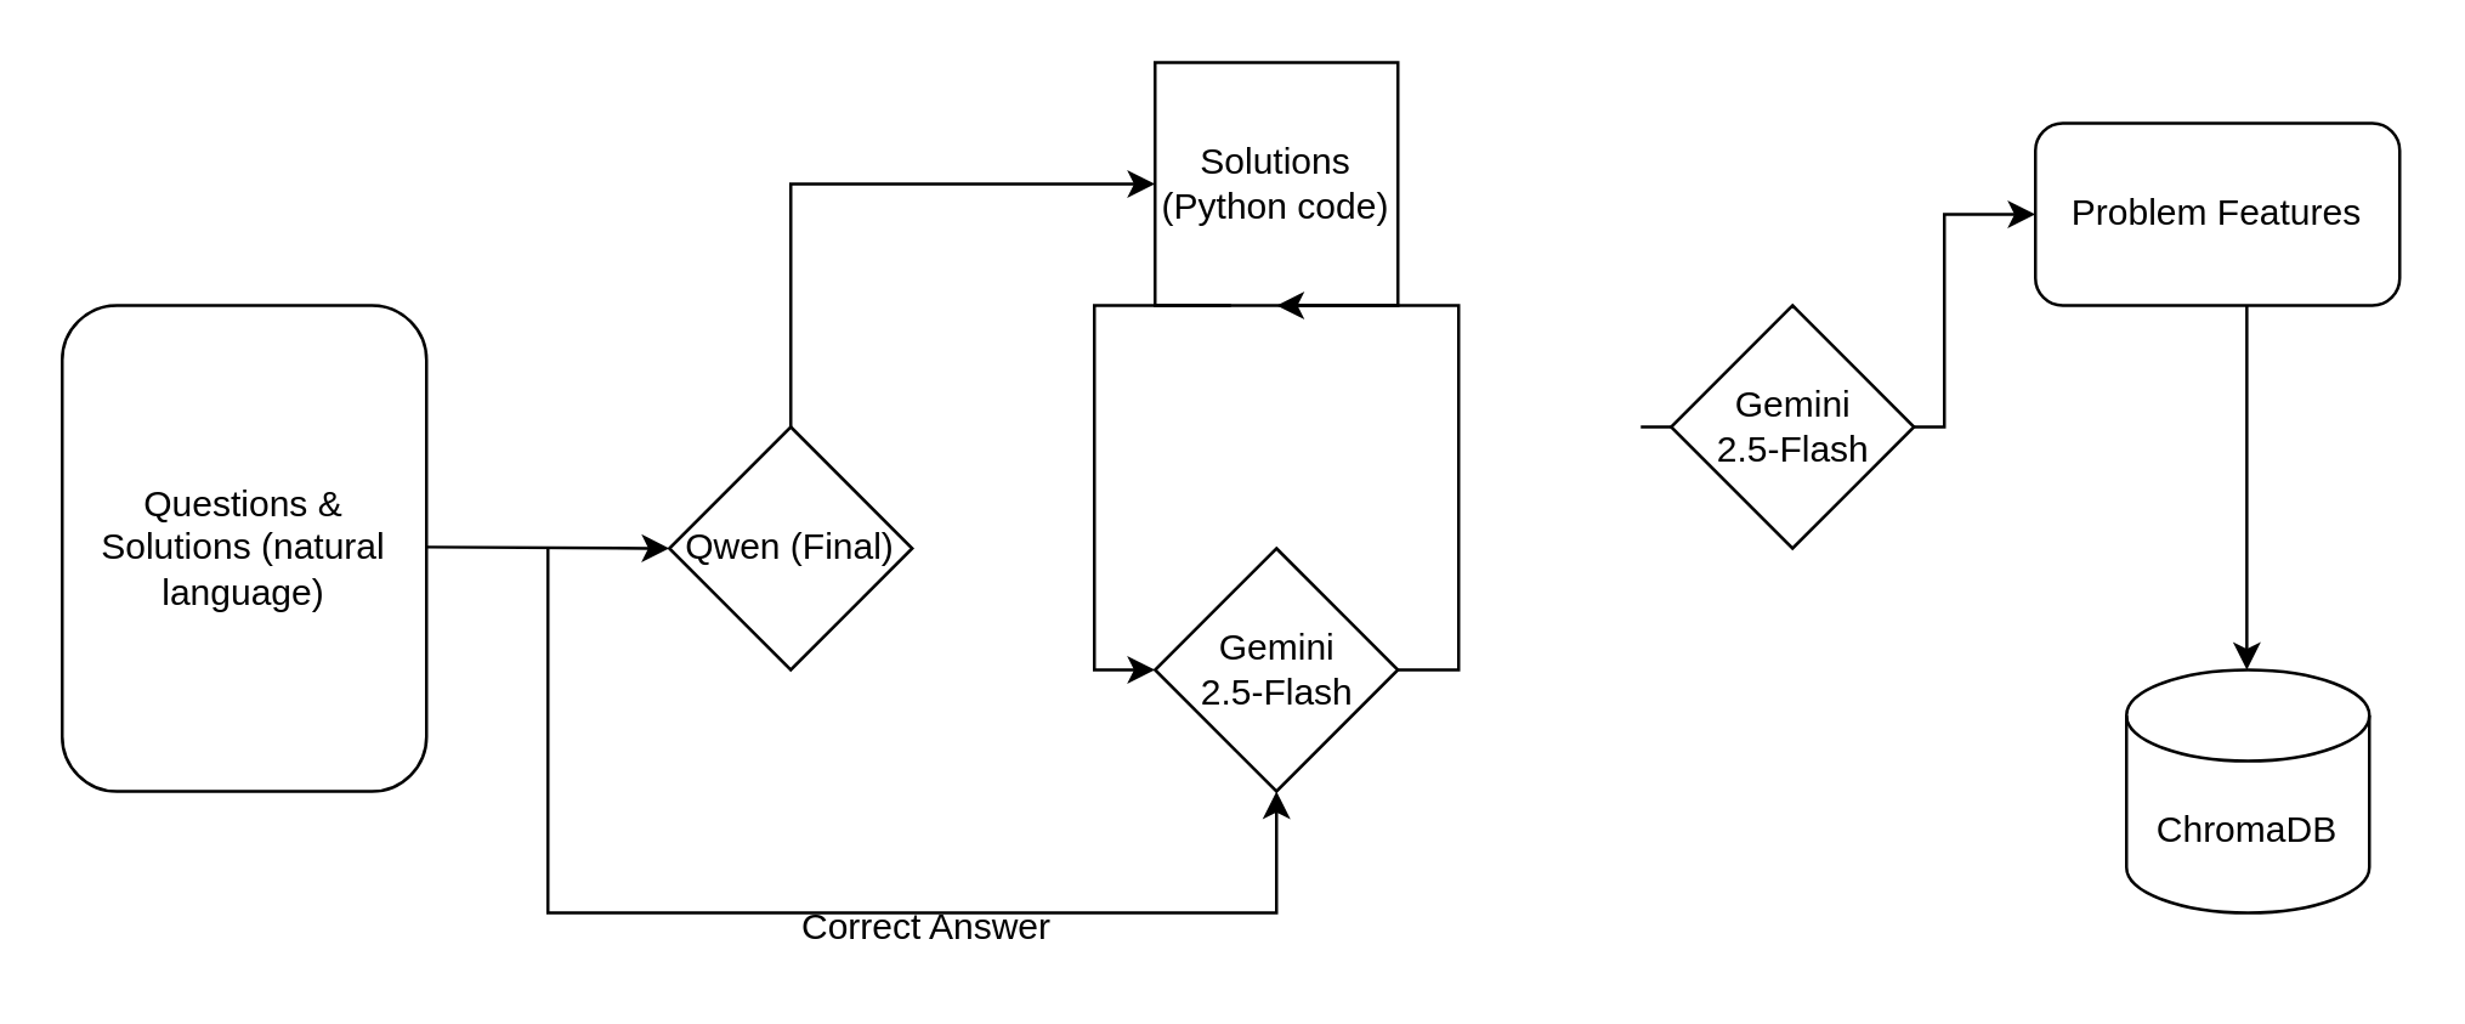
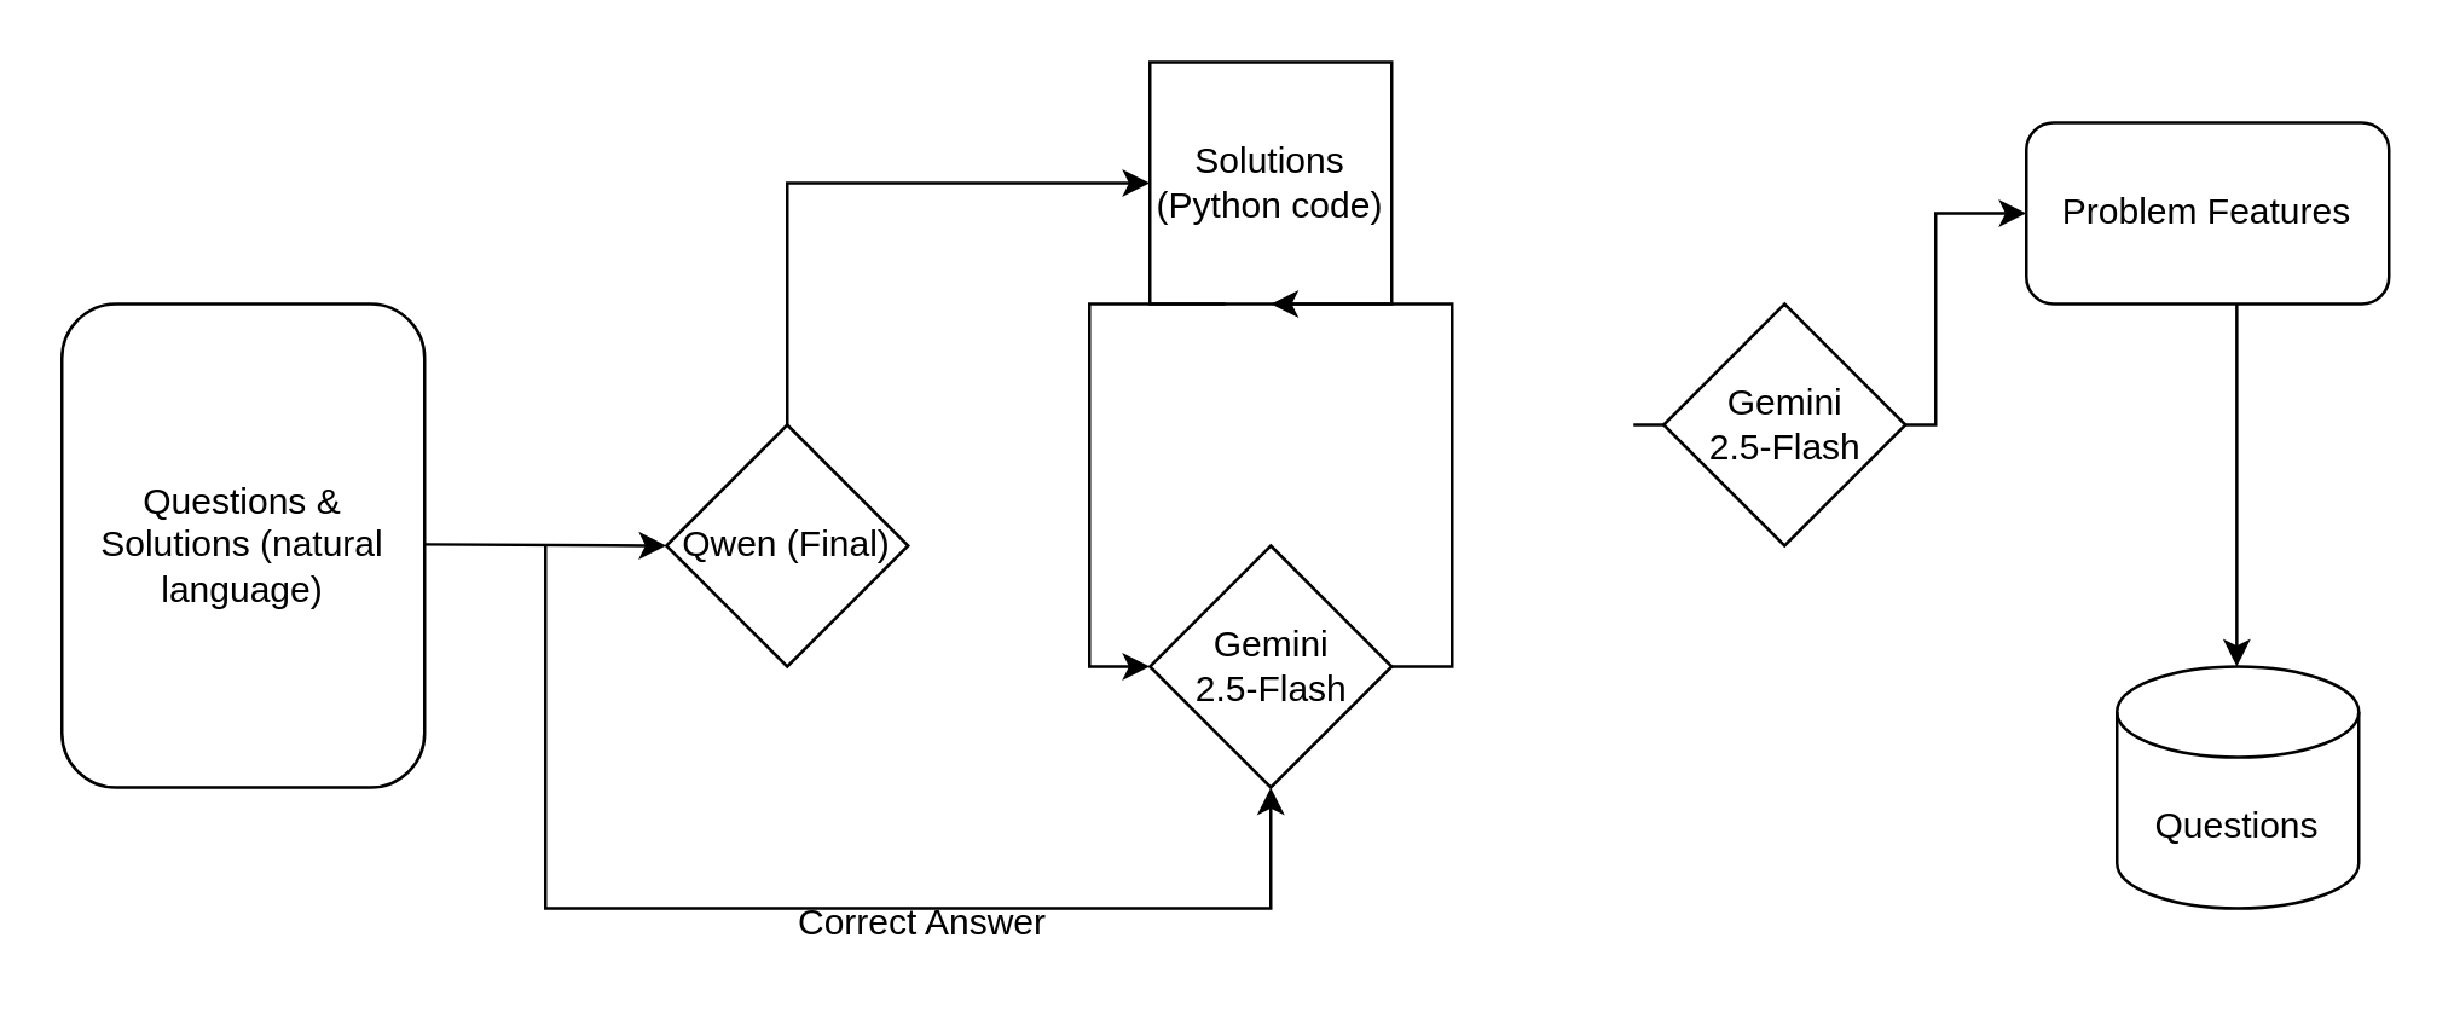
  <mxCell id="0" />
  <mxCell id="1" parent="0" />
  <mxCell id="2" value="Questions &amp;amp; Solutions (natural language)" style="rounded=1;whiteSpace=wrap;html=1;" vertex="1" parent="1"><mxGeometry x="20" y="100" width="120" height="160" as="geometry" /></mxCell>
  <mxCell id="3" value="" style="endArrow=classic;html=1;rounded=0;" edge="1" parent="1"><mxGeometry width="50" height="50" relative="1" as="geometry"><mxPoint x="140" y="179.55" as="sourcePoint" /><mxPoint x="220" y="180" as="targetPoint" /></mxGeometry></mxCell>
  <mxCell id="4" value="Qwen (Final)" style="rhombus;whiteSpace=wrap;html=1;" vertex="1" parent="1"><mxGeometry x="220" y="140" width="80" height="80" as="geometry" /></mxCell>
  <mxCell id="5" value="" style="rhombus;whiteSpace=wrap;html=1;" vertex="1" parent="1"><mxGeometry x="380" y="180" width="80" height="80" as="geometry" /></mxCell>
  <mxCell id="6" value="" style="endArrow=classic;html=1;rounded=0;entryX=0;entryY=0.5;entryDx=0;entryDy=0;" edge="1" parent="1" target="7"><mxGeometry width="50" height="50" relative="1" as="geometry"><mxPoint x="260" y="140" as="sourcePoint" /><mxPoint x="260" y="50" as="targetPoint" /><Array as="points"><mxPoint x="260" y="60" /></Array></mxGeometry></mxCell>
  <mxCell id="7" value="Solutions&lt;div&gt;(Python code)&lt;/div&gt;" style="whiteSpace=wrap;html=1;aspect=fixed;" vertex="1" parent="1"><mxGeometry x="380" y="20" width="80" height="80" as="geometry" /></mxCell>
  <mxCell id="8" value="" style="endArrow=classic;html=1;rounded=0;exitX=0.5;exitY=1;exitDx=0;exitDy=0;entryX=0;entryY=0.5;entryDx=0;entryDy=0;" edge="1" parent="1" target="5"><mxGeometry width="50" height="50" relative="1" as="geometry"><mxPoint x="405" y="100" as="sourcePoint" /><mxPoint x="360" y="220" as="targetPoint" /><Array as="points"><mxPoint x="360" y="100" /><mxPoint x="360" y="220" /></Array></mxGeometry></mxCell>
  <mxCell id="9" value="" style="endArrow=classic;html=1;rounded=0;exitX=1;exitY=0.5;exitDx=0;exitDy=0;entryX=0.5;entryY=1;entryDx=0;entryDy=0;" edge="1" parent="1" source="5" target="7"><mxGeometry width="50" height="50" relative="1" as="geometry"><mxPoint x="510" y="85" as="sourcePoint" /><mxPoint x="480" y="60" as="targetPoint" /><Array as="points"><mxPoint x="480" y="220" /><mxPoint x="480" y="100" /></Array></mxGeometry></mxCell>
  <mxCell id="10" value="" style="endArrow=classic;html=1;rounded=0;entryX=0.5;entryY=1;entryDx=0;entryDy=0;" edge="1" parent="1" target="5"><mxGeometry width="50" height="50" relative="1" as="geometry"><mxPoint x="180" y="180" as="sourcePoint" /><mxPoint x="420" y="300" as="targetPoint" /><Array as="points"><mxPoint x="180" y="300" /><mxPoint x="420" y="300" /></Array></mxGeometry></mxCell>
  <mxCell id="11" value="Correct Answer" style="text;html=1;strokeColor=none;fillColor=none;align=center;verticalAlign=middle;whiteSpace=wrap;overflow=hidden;" vertex="1" parent="1"><mxGeometry x="240" y="295" width="130" height="20" as="geometry" /></mxCell>
  <mxCell id="12" value="Gemini 2.5-Flash" style="text;html=1;strokeColor=none;fillColor=none;align=center;verticalAlign=middle;whiteSpace=wrap;overflow=hidden;" vertex="1" parent="1"><mxGeometry x="392.5" y="200" width="55" height="40" as="geometry" /></mxCell>
- <mxCell id="13" value="ChromaDB" style="shape=cylinder3;whiteSpace=wrap;html=1;boundedLbl=1;backgroundOutline=1;size=15;" vertex="1" parent="1"><mxGeometry x="700" y="220" width="80" height="80" as="geometry" /></mxCell>
+ <mxCell id="13" value="Questions" style="shape=cylinder3;whiteSpace=wrap;html=1;boundedLbl=1;backgroundOutline=1;size=15;" vertex="1" parent="1"><mxGeometry x="700" y="220" width="80" height="80" as="geometry" /></mxCell>
  <mxCell id="14" value="" style="endArrow=classic;html=1;rounded=0;" edge="1" parent="1" target="15"><mxGeometry width="50" height="50" relative="1" as="geometry"><mxPoint x="540" y="140" as="sourcePoint" /><mxPoint x="620" y="60" as="targetPoint" /><Array as="points"><mxPoint x="620" y="140" /><mxPoint x="640" y="140" /><mxPoint x="640" y="70" /></Array></mxGeometry></mxCell>
  <mxCell id="15" value="Problem Features" style="rounded=1;whiteSpace=wrap;html=1;" vertex="1" parent="1"><mxGeometry x="670" y="40" width="120" height="60" as="geometry" /></mxCell>
  <mxCell id="16" value="" style="endArrow=classic;html=1;rounded=0;" edge="1" parent="1"><mxGeometry width="50" height="50" relative="1" as="geometry"><mxPoint x="739.64" y="100" as="sourcePoint" /><mxPoint x="739.64" y="220" as="targetPoint" /></mxGeometry></mxCell>
  <mxCell id="17" value="" style="rhombus;whiteSpace=wrap;html=1;" vertex="1" parent="1"><mxGeometry x="550" y="100" width="80" height="80" as="geometry" /></mxCell>
  <mxCell id="18" value="Gemini 2.5-Flash" style="text;html=1;strokeColor=none;fillColor=none;align=center;verticalAlign=middle;whiteSpace=wrap;overflow=hidden;" vertex="1" parent="1"><mxGeometry x="562.5" y="120" width="55" height="40" as="geometry" /></mxCell>
